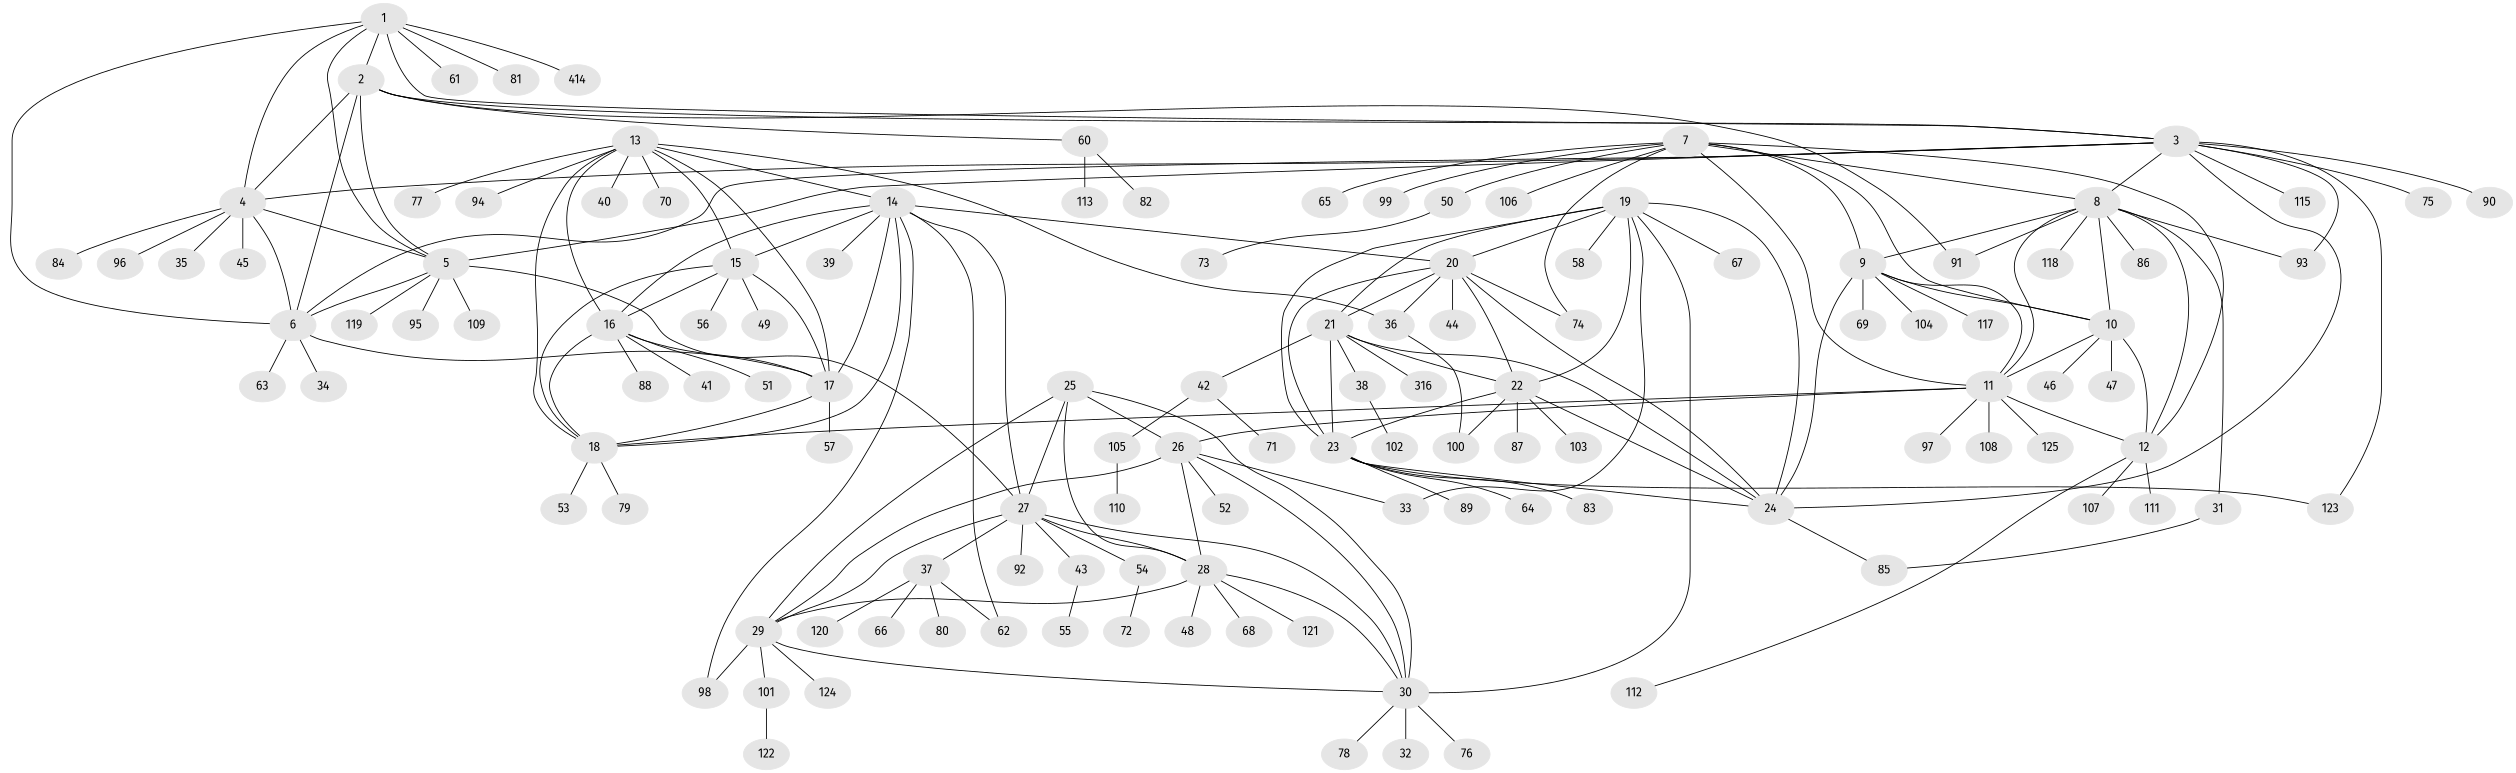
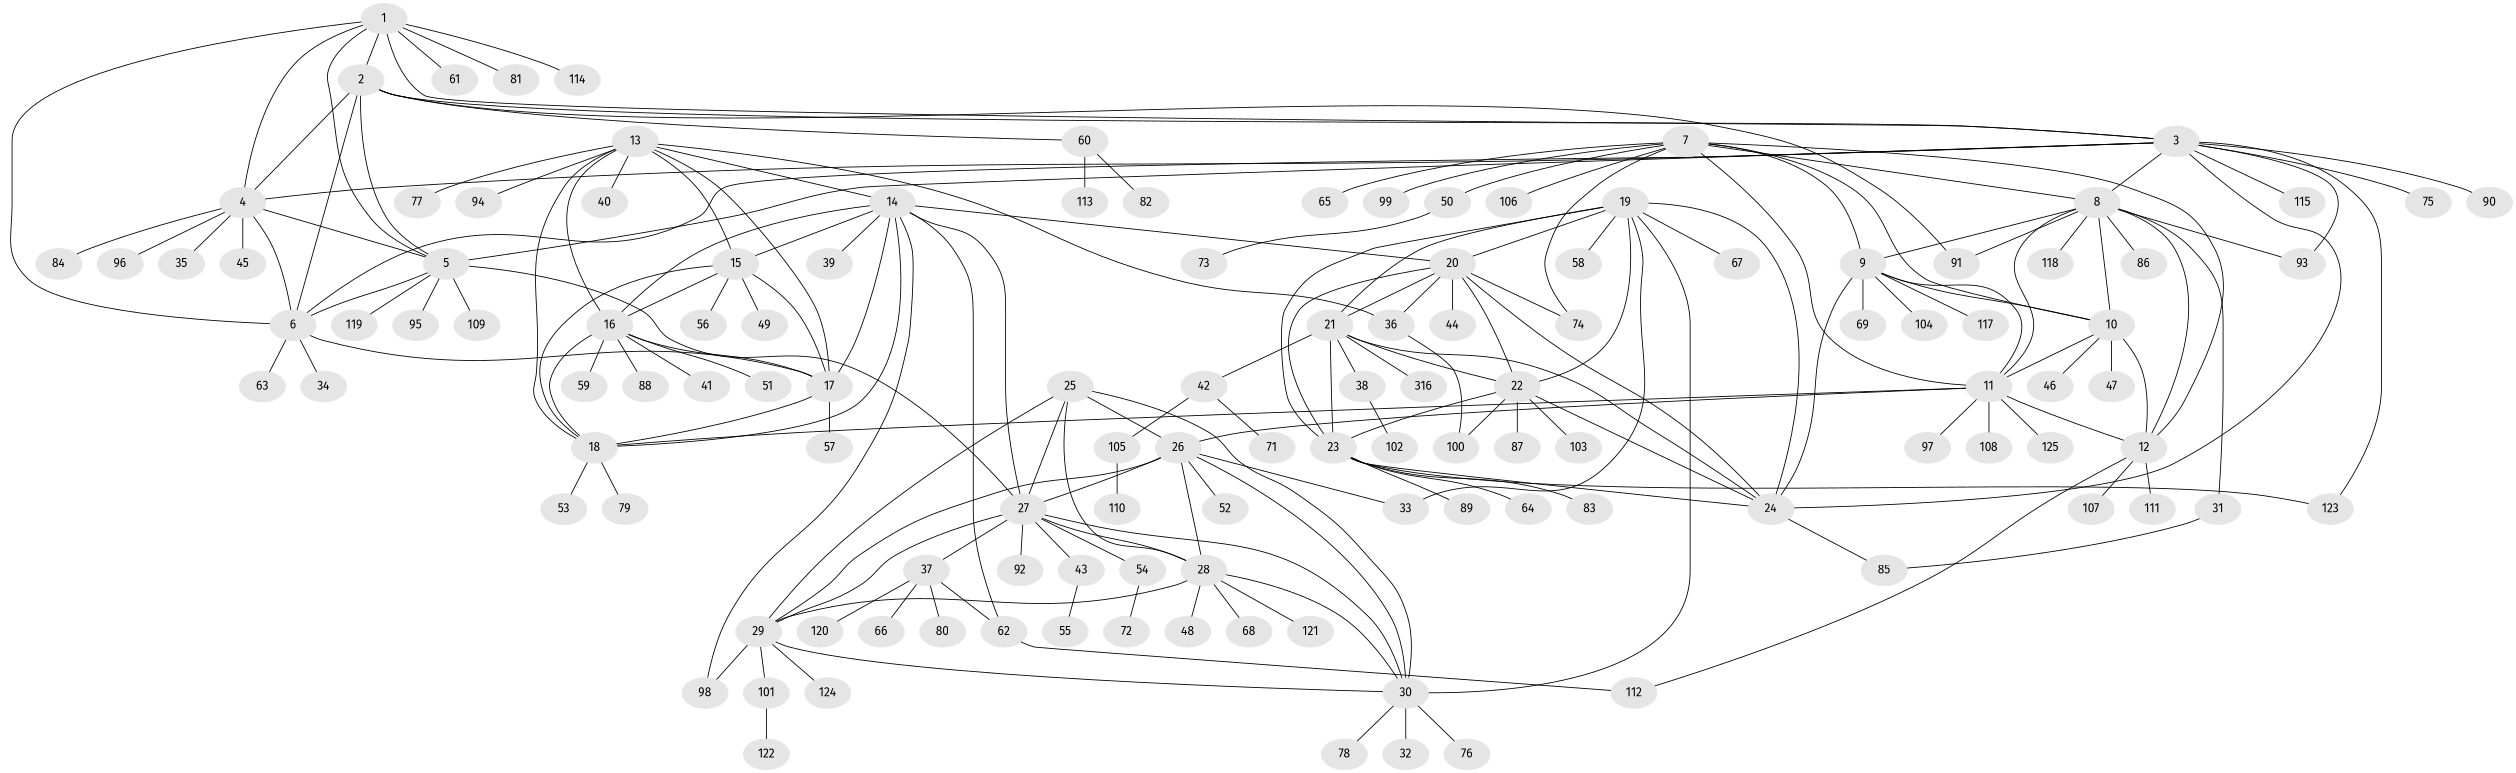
  graph {
    fontname="Fira Sans"
    node [color=gray90 fontname="Fira Sans" style=filled]
    edge [fontname="Fira Sans"]
    1
    2
    3
    4
    5
    6
    61
    81
-   114 [label=414]
+   114
    60
    91
    8
    24
    75
    90
    93
    115
    123
    35
    45
    84
    96
    27
    95
    109
    119
    17
    34
    63
    82
    113
    9
    10
    11
    12
    31
    86
    118
    85
    30
    28
    29
    37
    43
    54
    92
    18
    57
    7
    50
    65
    74
    99
    106
    69
    104
    117
    46
    47
    26
    97
    108
    125
    107
    111
    112
    73
    53
    79
    33
    52
    13
    14
    15
    16
    36
    40
-   70
    77
    94
    20
    39
    62
    98
    49
    56
    41
    51
+   59
    88
    100
    21
    22
    23
    44
    19
    58
    67
    38
    42
    n101 [label=316]
    87
    103
    64
    83
    89
    32
    76
    78
    102
    71
    105
    25
    48
    68
    121
    101
    124
    66
    80
    120
    55
    72
    122
    110
    1 -- 2
    1 -- 3
    1 -- 4
    1 -- 5
    1 -- 6
    1 -- 61
    1 -- 81
    1 -- 114
    2 -- 3
    2 -- 4
    2 -- 5
    2 -- 6
    2 -- 60
    2 -- 91
    3 -- 4
    3 -- 5
    3 -- 6
    3 -- 8
    3 -- 24
    3 -- 75
    3 -- 90
    3 -- 93
    3 -- 115
    3 -- 123
    4 -- 5
    4 -- 6
    4 -- 35
    4 -- 45
    4 -- 84
    4 -- 96
    5 -- 6
    5 -- 27
    5 -- 95
    5 -- 109
    5 -- 119
    6 -- 17
    6 -- 34
    6 -- 63
    60 -- 82
    60 -- 113
    8 -- 91
    8 -- 93
    8 -- 9
    8 -- 10
    8 -- 11
    8 -- 12
    8 -- 31
    8 -- 86
    8 -- 118
    24 -- 85
    27 -- 30
    27 -- 28
    27 -- 29
    27 -- 37
    27 -- 43
    27 -- 54
    27 -- 92
    17 -- 18
    17 -- 57
    9 -- 24
    9 -- 10
    9 -- 11
    9 -- 69
    9 -- 104
    9 -- 117
    10 -- 11
    10 -- 12
    10 -- 46
    10 -- 47
    11 -- 12
    11 -- 18
    11 -- 26
    11 -- 97
    11 -- 108
    11 -- 125
    12 -- 107
    12 -- 111
    12 -- 112
    31 -- 85
    30 -- 32
    30 -- 76
    30 -- 78
    28 -- 30
    28 -- 29
    28 -- 48
    28 -- 68
    28 -- 121
    29 -- 30
    29 -- 98
    29 -- 101
    29 -- 124
    37 -- 62
    37 -- 66
    37 -- 80
    37 -- 120
    43 -- 55
    54 -- 72
    18 -- 53
    18 -- 79
    7 -- 8
    7 -- 9
    7 -- 10
    7 -- 11
    7 -- 12
    7 -- 50
    7 -- 65
    7 -- 74
    7 -- 99
    7 -- 106
    50 -- 73
+   26 -- 27
    26 -- 30
    26 -- 28
    26 -- 29
    26 -- 33
    26 -- 52
    13 -- 17
    13 -- 18
    13 -- 14
    13 -- 15
    13 -- 16
    13 -- 36
    13 -- 40
-   13 -- 70
    13 -- 77
    13 -- 94
    14 -- 27
    14 -- 17
    14 -- 18
    14 -- 15
    14 -- 16
    14 -- 20
    14 -- 39
    14 -- 62
    14 -- 98
    15 -- 17
    15 -- 18
    15 -- 16
    15 -- 49
    15 -- 56
    16 -- 17
    16 -- 18
    16 -- 41
    16 -- 51
+   16 -- 59
    16 -- 88
    36 -- 100
    20 -- 24
    20 -- 74
    20 -- 36
    20 -- 21
    20 -- 22
    20 -- 23
    20 -- 44
+   62 -- 112
    21 -- 24
    21 -- 22
    21 -- 23
    21 -- 38
    21 -- 42
    21 -- n101
    22 -- 24
    22 -- 100
    22 -- 23
    22 -- 87
    22 -- 103
    23 -- 24
    23 -- 123
    23 -- 64
    23 -- 83
    23 -- 89
    19 -- 24
    19 -- 30
    19 -- 33
    19 -- 20
    19 -- 21
    19 -- 22
    19 -- 23
    19 -- 58
    19 -- 67
    38 -- 102
    42 -- 71
    42 -- 105
    105 -- 110
    25 -- 27
    25 -- 30
    25 -- 28
    25 -- 29
    25 -- 26
    101 -- 122
  }
